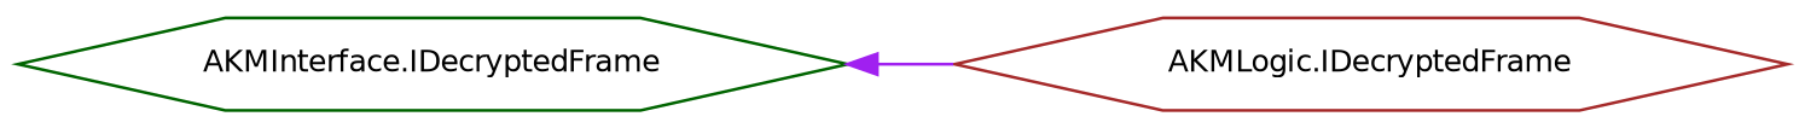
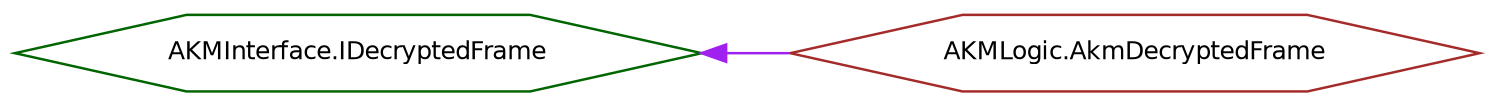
  digraph {
    rankdir=LR
    node [fillcolor=white fontname=Helvetica fontsize=10 shape=hexagon style=filled]
    n1 [color=darkgreen height=0.2 label="AKMInterface.IDecryptedFrame" width=0.4]
-   n2 [color=brown height=0.2 label="AKMLogic.IDecryptedFrame" width=0.4]
+   n2 [color=brown height=0.2 label="AKMLogic.AkmDecryptedFrame" width=0.4]
    n1 -> n2 [color=purple dir=back fontname=Helvetica fontsize=10 labelfontname=Helvetica labelfontsize=10 style=solid]
  }
